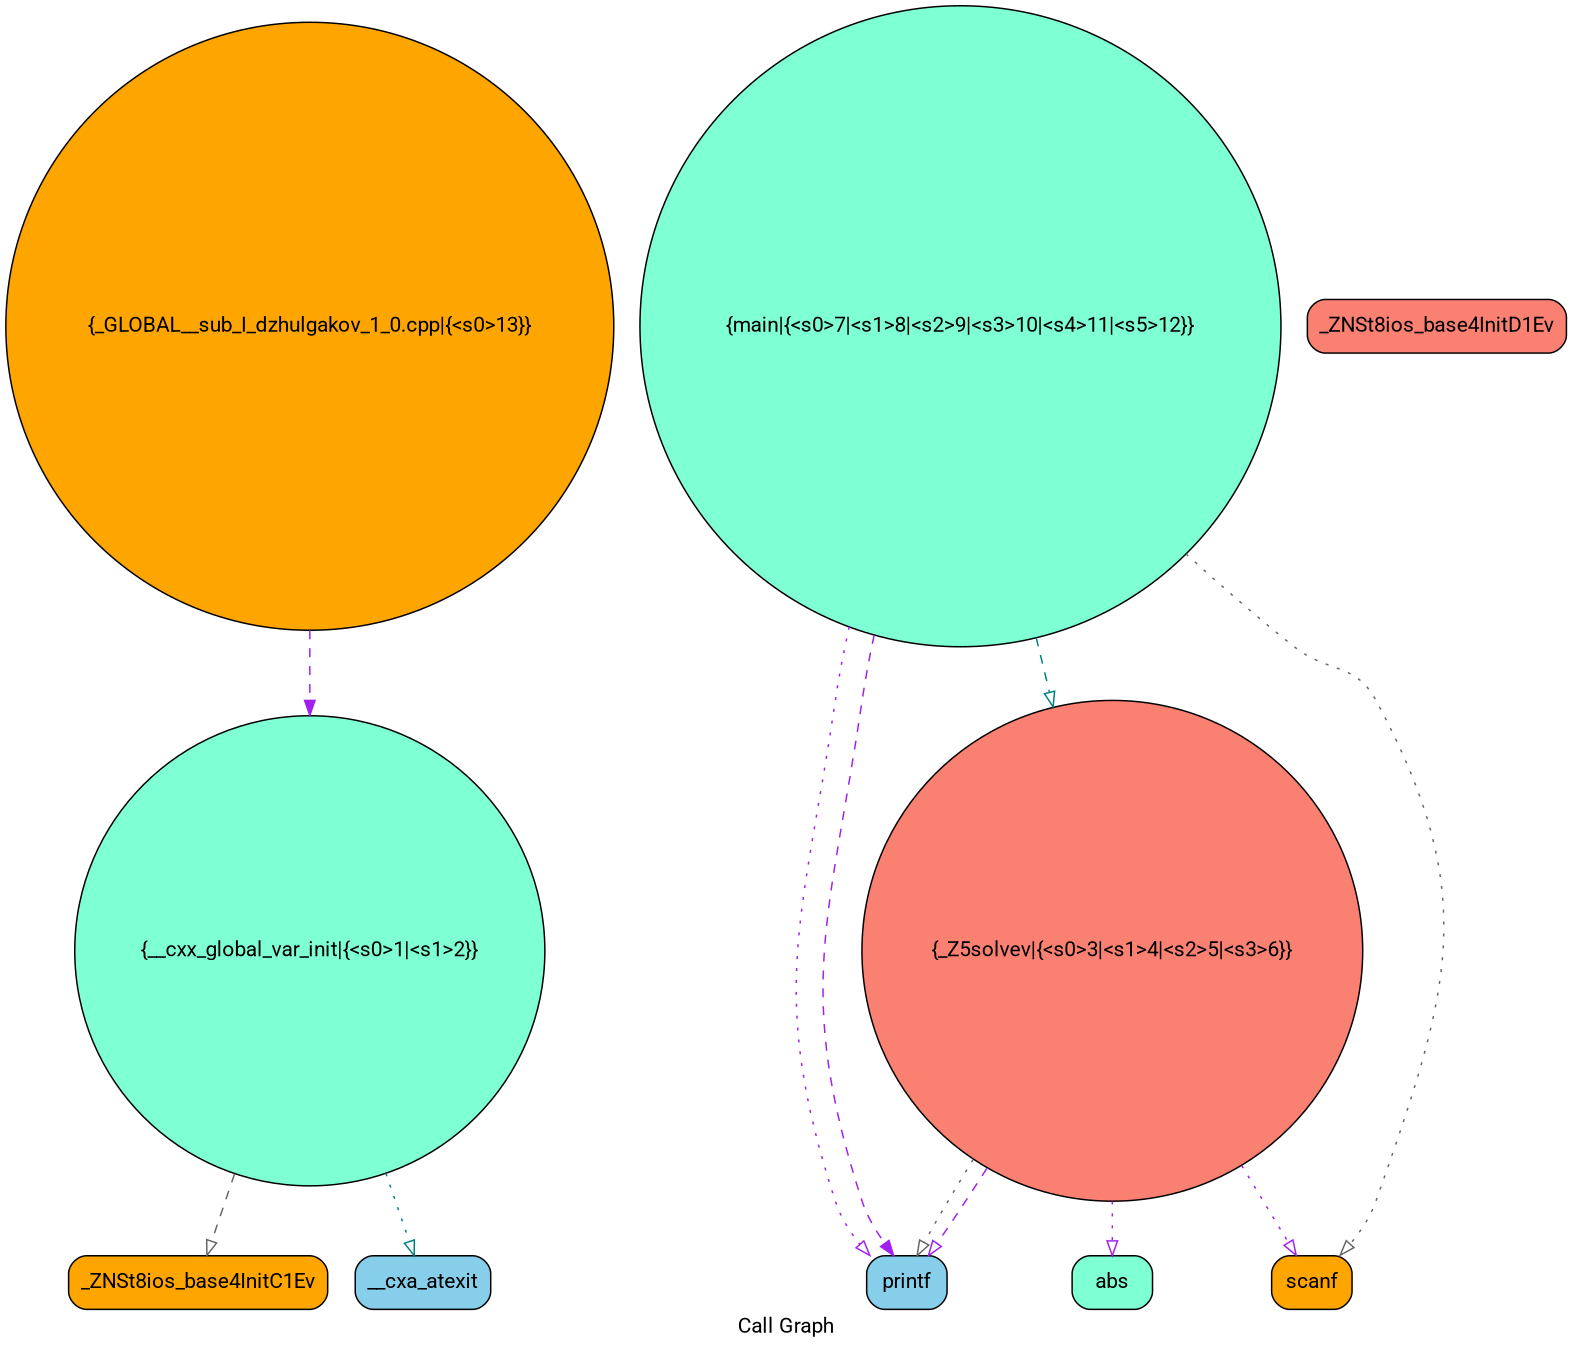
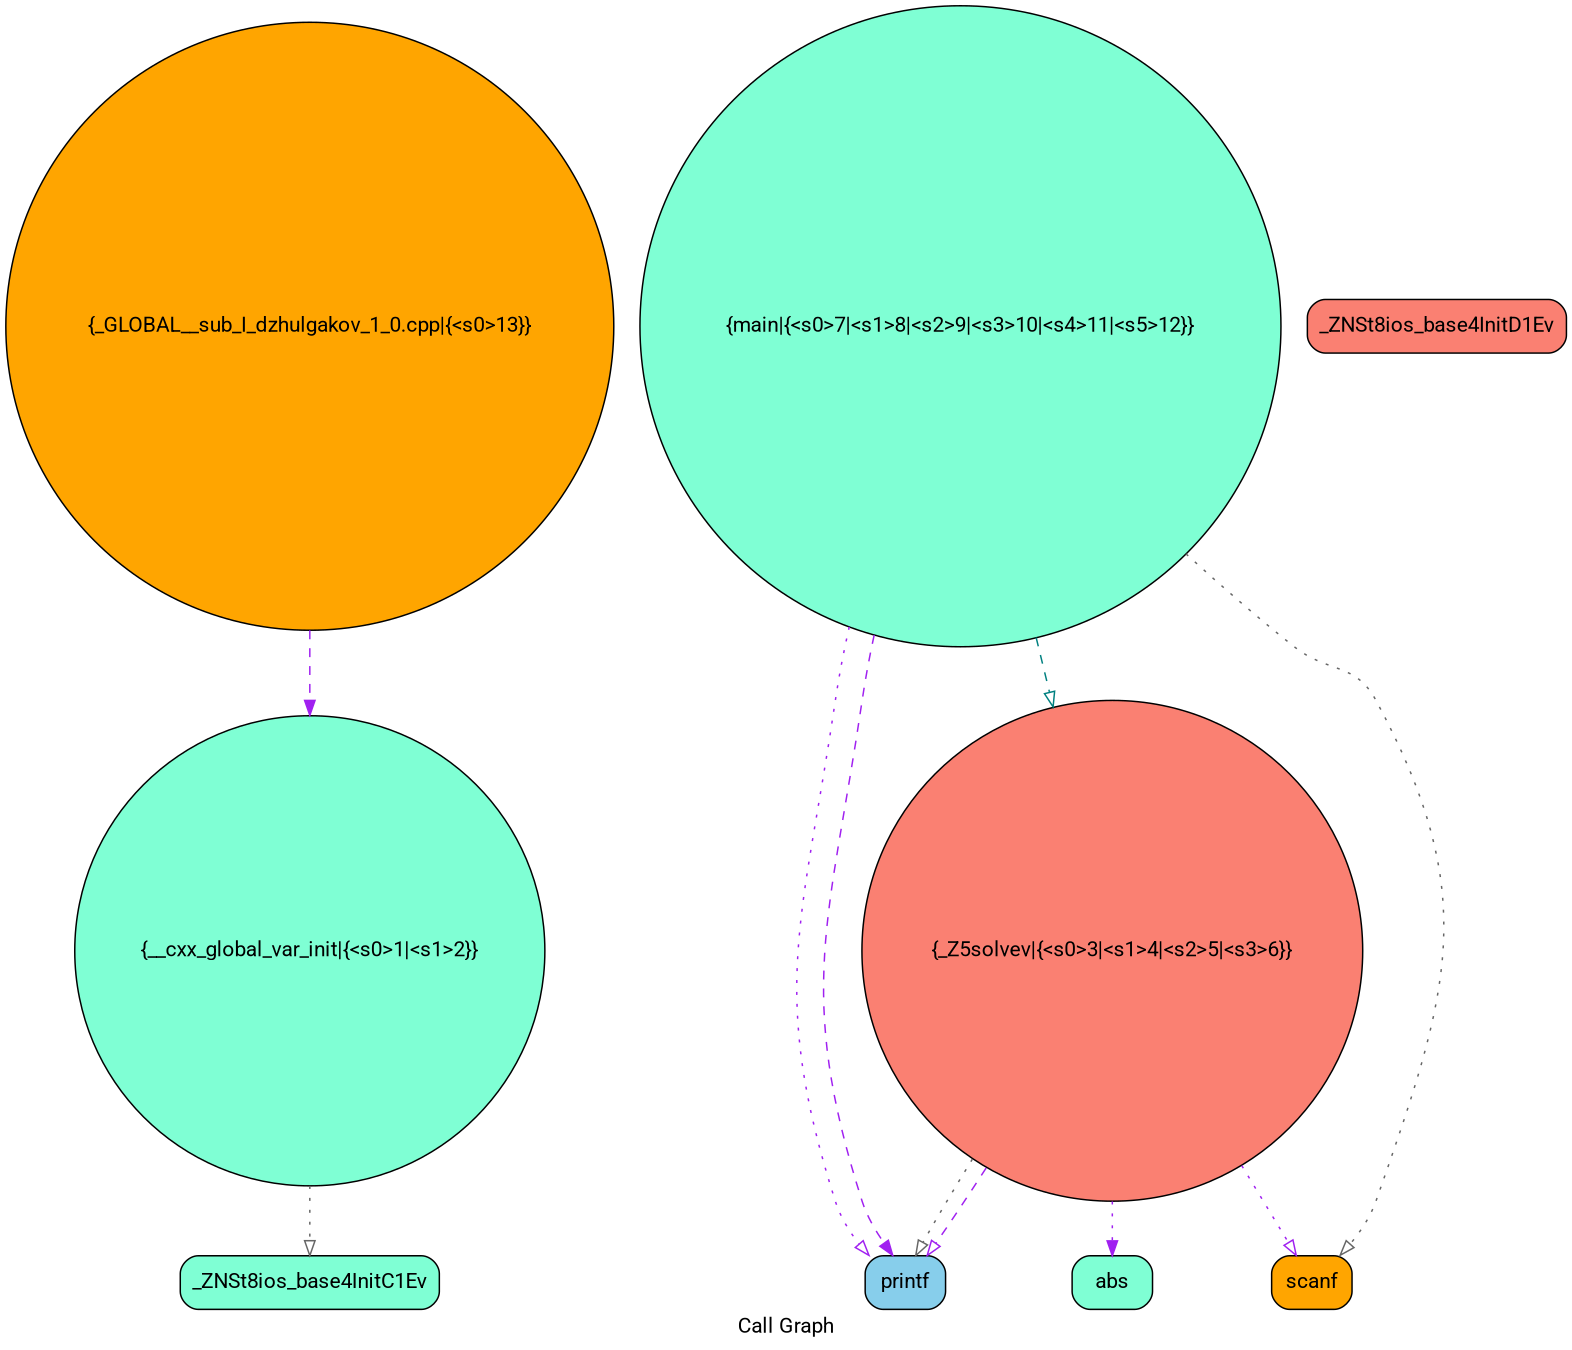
  digraph {
    fontname=Roboto
    label="Call Graph"
    node [fillcolor=aquamarine fontname=Roboto shape=Mrecord style=filled]
    edge [arrowhead=onormal color=purple fontname=Roboto style=dotted tailport=s0]
    n1 [label="{__cxx_global_var_init|{<s0>1|<s1>2}}" shape=circle]
-   n2 [fillcolor=orange label="{_ZNSt8ios_base4InitC1Ev}"]
-   n3 [fillcolor=skyblue label="{__cxa_atexit}"]
+   n2 [label="{_ZNSt8ios_base4InitC1Ev}"]
    n4 [fillcolor=skyblue label="{printf}"]
    n5 [fillcolor=salmon label="{_ZNSt8ios_base4InitD1Ev}"]
    n6 [fillcolor=salmon label="{_Z5solvev|{<s0>3|<s1>4|<s2>5|<s3>6}}" shape=circle]
    n7 [fillcolor=orange label="{scanf}"]
    n8 [label="{abs}"]
    n9 [label="{main|{<s0>7|<s1>8|<s2>9|<s3>10|<s4>11|<s5>12}}" shape=circle]
    n10 [fillcolor=orange label="{_GLOBAL__sub_I_dzhulgakov_1_0.cpp|{<s0>13}}" shape=circle]
-   n1 -> n2 [color=gray40 style=dashed]
-   n1 -> n3 [color=teal tailport=s1]
+   n1 -> n2 [color=gray40]
    n6 -> n4 [color=gray40 tailport=s2]
    n6 -> n4 [style=dashed tailport=s3]
    n6 -> n7
-   n6 -> n8 [tailport=s1]
+   n6 -> n8 [arrowhead=normal tailport=s1]
    n9 -> n4 [tailport=s3]
    n9 -> n4 [arrowhead=normal style=dashed tailport=s5]
    n9 -> n6 [color=teal style=dashed tailport=s4]
    n9 -> n7 [color=gray40 tailport=s2]
    n10 -> n1 [arrowhead=normal style=dashed]
  }
